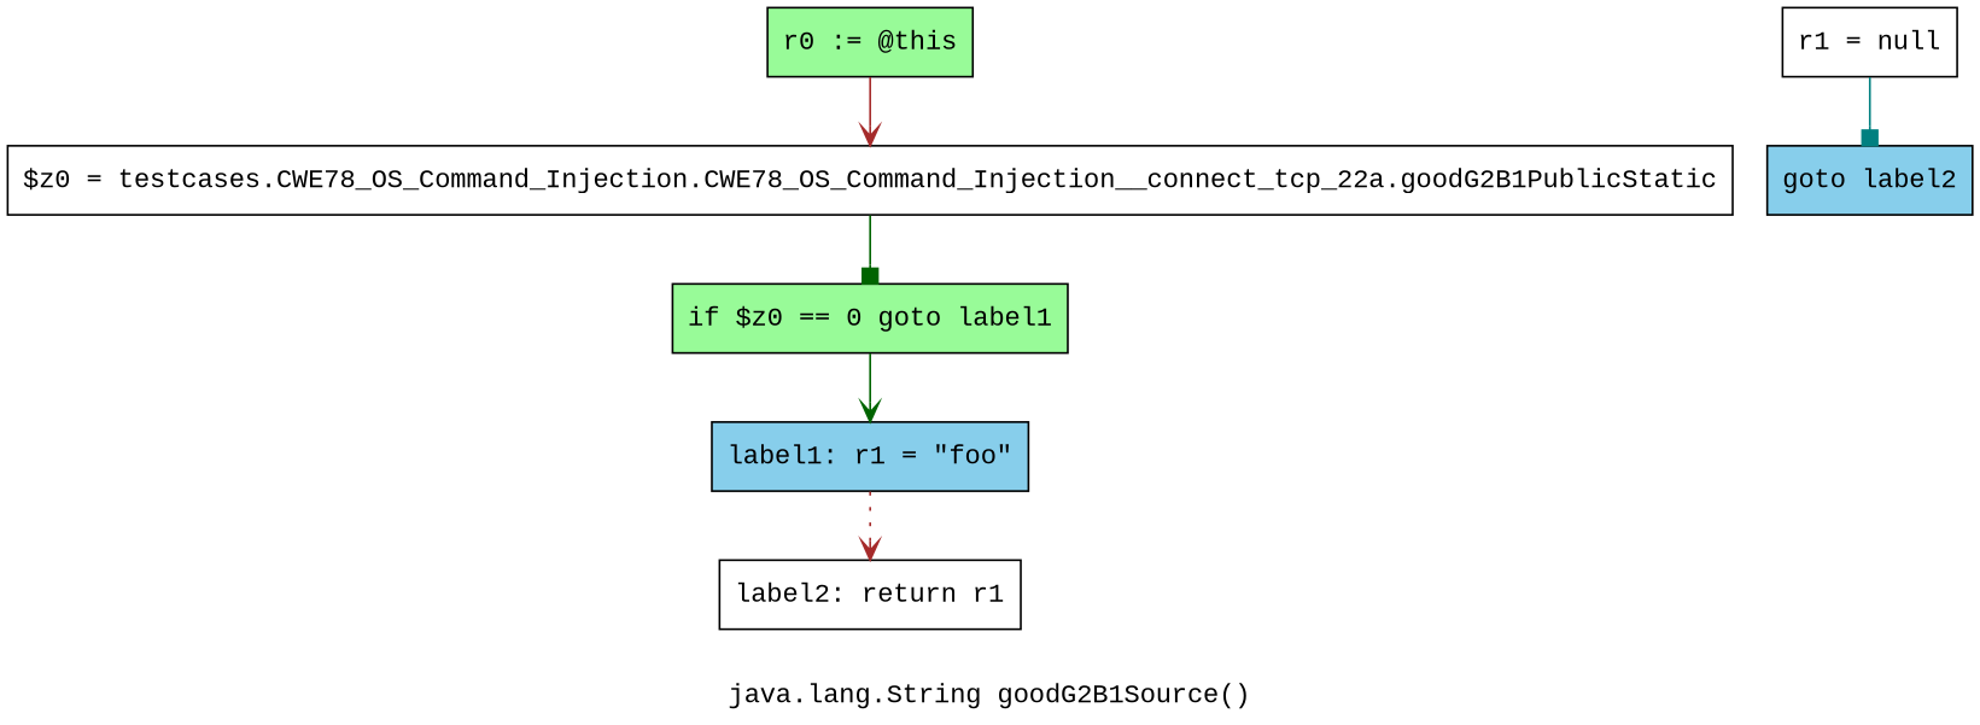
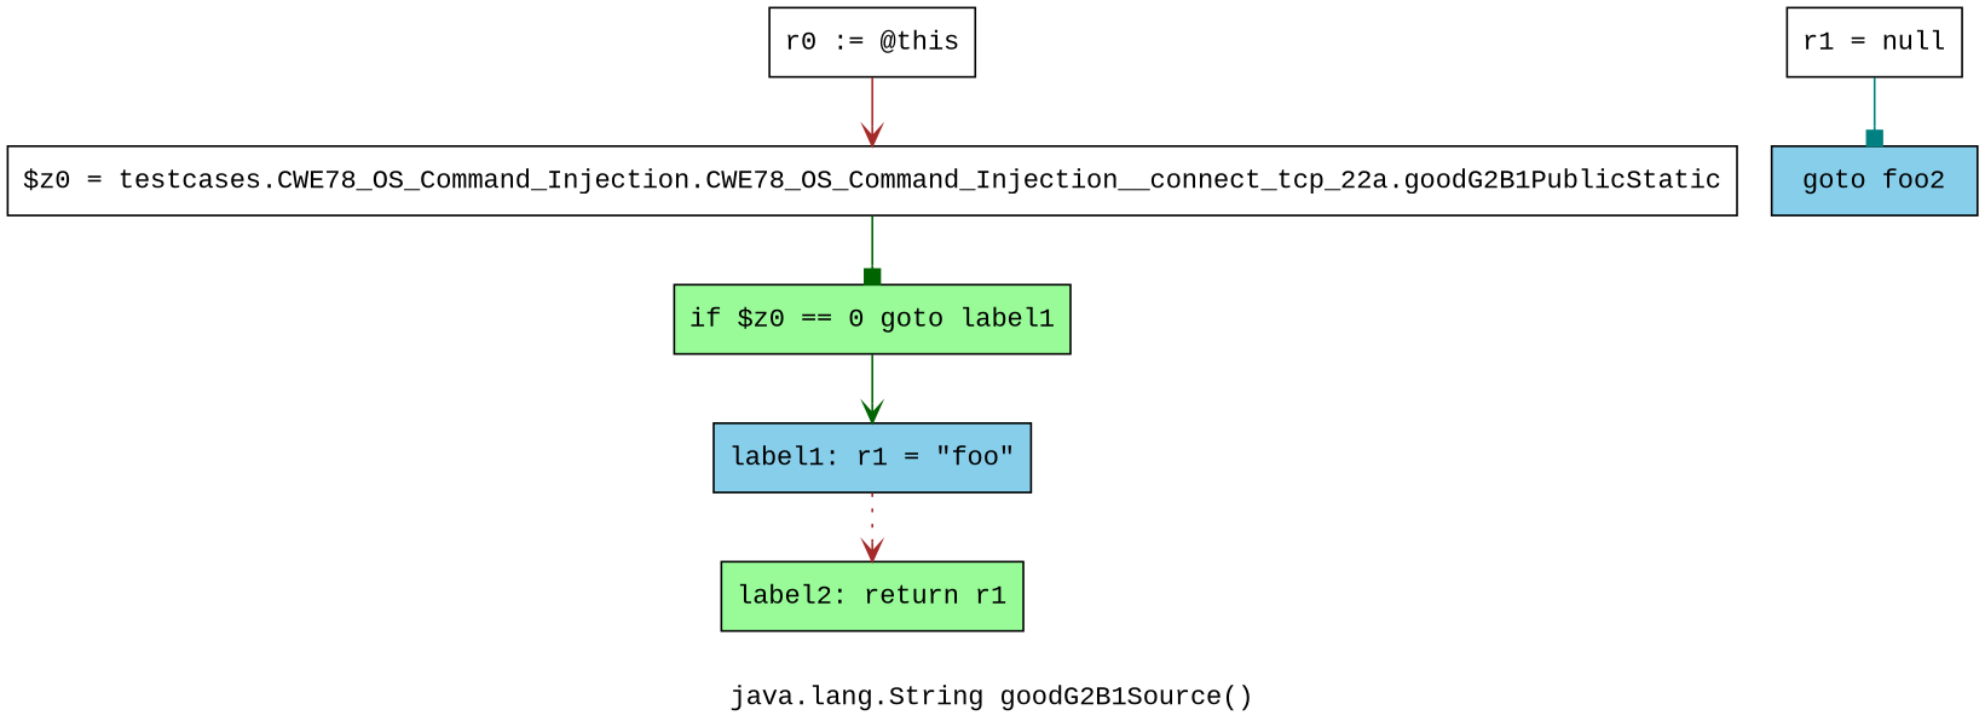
  digraph {
    fontname="Liberation Mono"
    label="java.lang.String goodG2B1Source()"
    node [fillcolor=white fontname="Liberation Mono" shape=box style=filled]
    edge [arrowhead=vee color=brown fontname="Liberation Mono" style=solid]
-   n1 [fillcolor=palegreen label="r0 := @this"]
+   n1 [label="r0 := @this"]
    n2 [label="$z0 = testcases.CWE78_OS_Command_Injection.CWE78_OS_Command_Injection__connect_tcp_22a.goodG2B1PublicStatic"]
    n3 [fillcolor=palegreen label="if $z0 == 0 goto label1"]
    n4 [fillcolor=skyblue label="label1: r1 = \"foo\""]
    n5 [label="r1 = null"]
-   n6 [fillcolor=skyblue label="goto label2"]
-   n7 [label="label2: return r1"]
+   n6 [fillcolor=skyblue label="goto foo2"]
+   n7 [fillcolor=palegreen label="label2: return r1"]
    n1 -> n2
    n2 -> n3 [arrowhead=box color=darkgreen]
    n3 -> n4 [color=darkgreen]
    n4 -> n7 [style=dotted]
    n5 -> n6 [arrowhead=box color=teal]
  }
